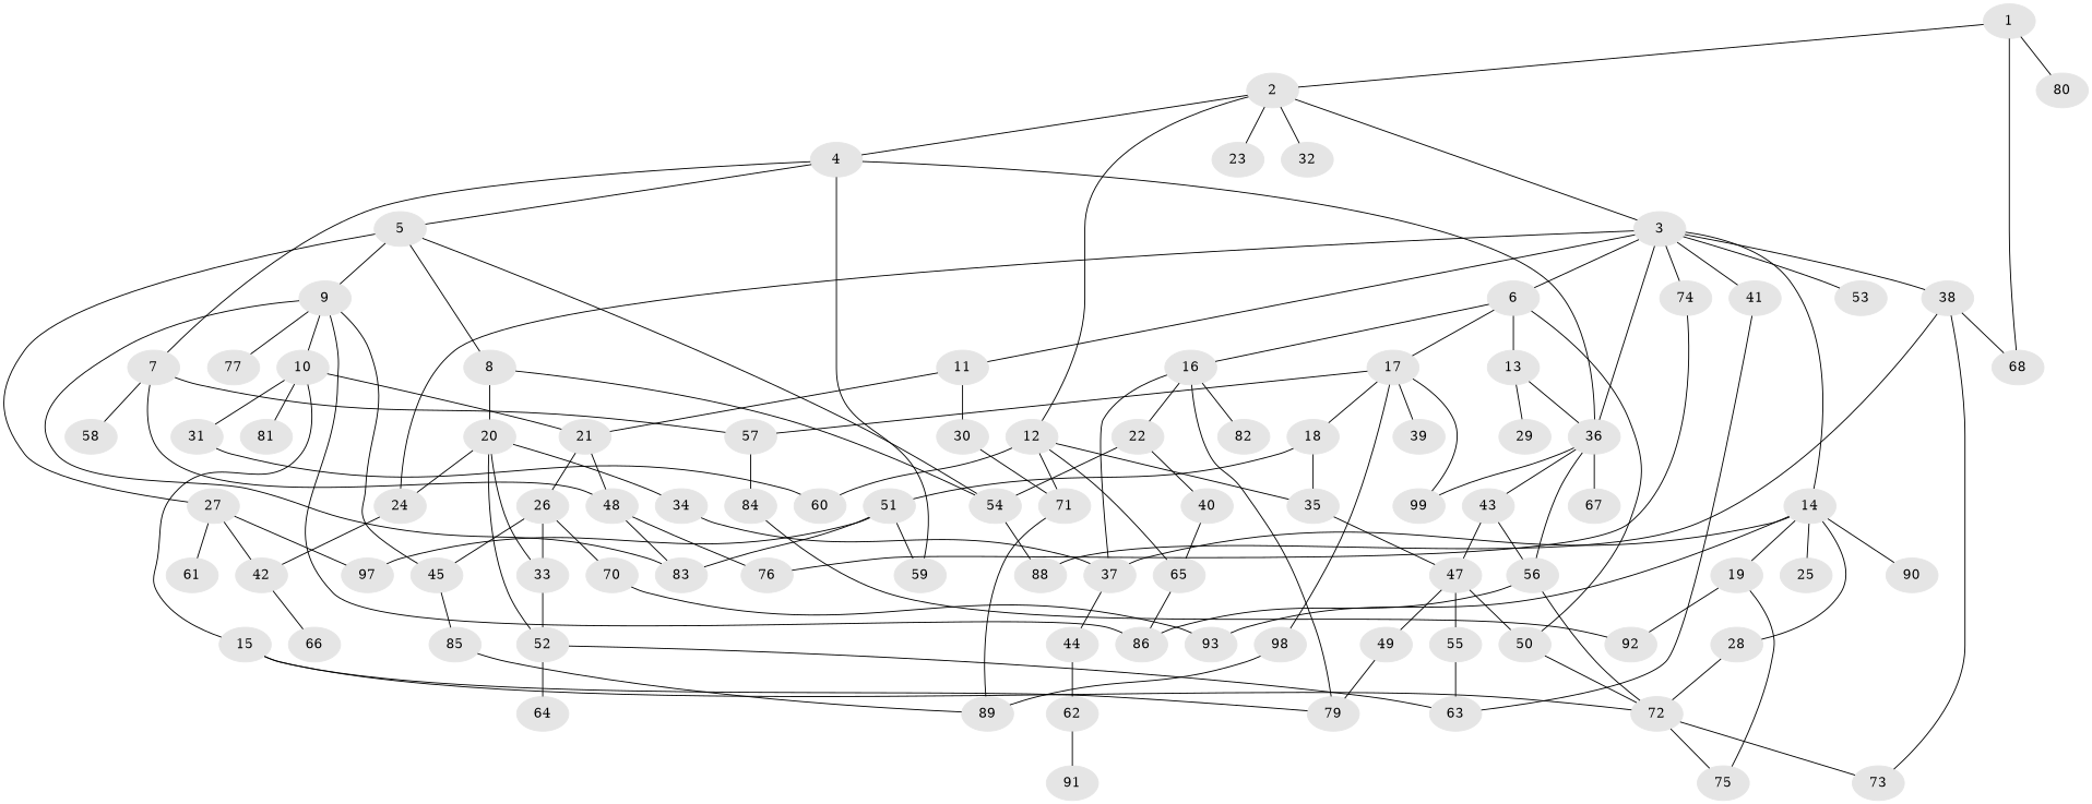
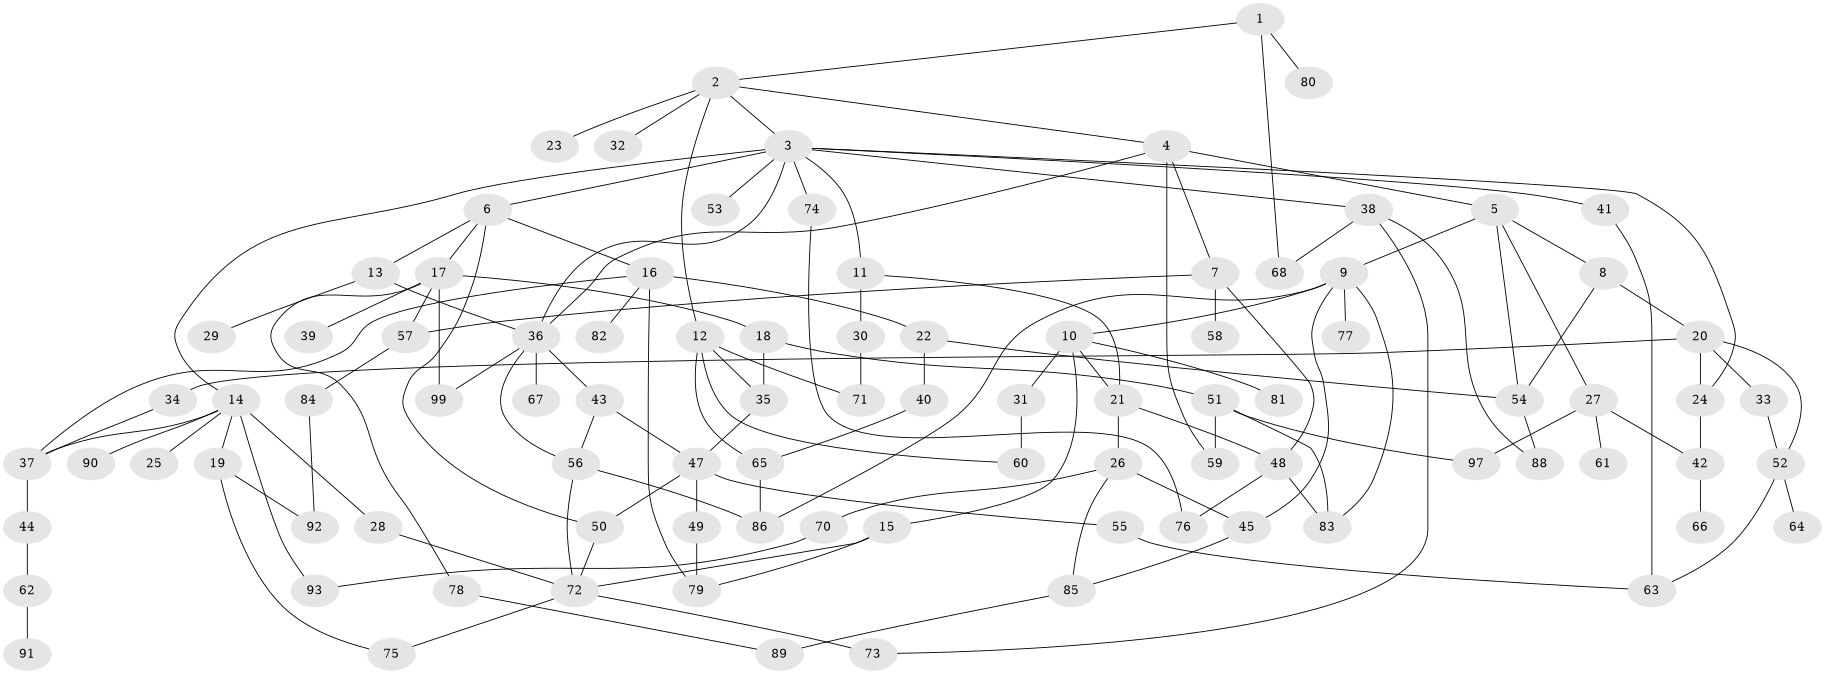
  graph {
    node [color=gray90 style=filled]
    1
    2
    68
    80
    3
    4
    12
    23
    32
    6
    11
    14
    24
    36
    38
    41
    53
    74
    5
    7
    59
    35
    60
    65
    71
    13
    16
    17
    50
    21
    30
    19
    25
    28
    37
    90
    93
    42
    n39 [label=99]
    43
    56
    67
    73
    88
    63
    76
    8
    9
    27
    54
    48
    57
    58
    20
    10
    45
    77
    83
    86
    61
    n61 [label=97]
    29
    79
    22
    82
    18
    39
-   78 [label=98]
+   78
    72
    84
    33
    34
    52
    15
    31
    81
    85
    26
    47
    89
    75
    92
    44
    40
    51
    64
    70
    66
    55
    49
    62
    91
    1 -- 2
    1 -- 68
    1 -- 80
    2 -- 3
    2 -- 4
    2 -- 12
    2 -- 23
    2 -- 32
    3 -- 6
    3 -- 11
    3 -- 14
    3 -- 24
    3 -- 36
    3 -- 38
    3 -- 41
    3 -- 53
    3 -- 74
    4 -- 36
    4 -- 5
    4 -- 7
    4 -- 59
    12 -- 35
    12 -- 60
    12 -- 65
    12 -- 71
    6 -- 13
    6 -- 16
    6 -- 17
    6 -- 50
    11 -- 21
    11 -- 30
    14 -- 19
    14 -- 25
    14 -- 28
    14 -- 37
    14 -- 90
    14 -- 93
    24 -- 42
    36 -- n39
    36 -- 43
    36 -- 56
    36 -- 67
    38 -- 68
    38 -- 73
    38 -- 88
    41 -- 63
    74 -- 76
    5 -- 8
    5 -- 9
    5 -- 27
    5 -- 54
    7 -- 48
    7 -- 57
    7 -- 58
    35 -- 47
    65 -- 86
-   71 -- 89
    13 -- 36
    13 -- 29
    16 -- 37
    16 -- 79
    16 -- 22
    16 -- 82
    17 -- n39
    17 -- 57
    17 -- 18
    17 -- 39
    17 -- 78
    50 -- 72
    21 -- 48
    21 -- 26
    30 -- 71
    19 -- 75
    19 -- 92
    28 -- 72
    37 -- 44
    42 -- 66
    43 -- 56
    43 -- 47
    56 -- 86
    56 -- 72
    8 -- 54
    8 -- 20
    9 -- 10
    9 -- 45
    9 -- 77
    9 -- 83
    9 -- 86
    27 -- 42
    27 -- 61
    27 -- n61
    54 -- 88
    48 -- 76
    48 -- 83
    57 -- 84
    20 -- 24
    20 -- 33
    20 -- 34
    20 -- 52
    10 -- 21
    10 -- 15
    10 -- 31
    10 -- 81
    45 -- 85
    22 -- 54
    22 -- 40
    18 -- 35
    18 -- 51
    78 -- 89
    72 -- 73
    72 -- 75
    84 -- 92
    33 -- 52
    34 -- 37
    52 -- 63
    52 -- 64
    15 -- 79
    15 -- 72
    31 -- 60
    85 -- 89
    26 -- 45
-   26 -- 33
+   26 -- 85
    26 -- 70
    47 -- 50
    47 -- 55
    47 -- 49
    44 -- 62
    40 -- 65
    51 -- 59
    51 -- 83
    51 -- n61
    70 -- 93
    55 -- 63
    49 -- 79
    62 -- 91
  }
